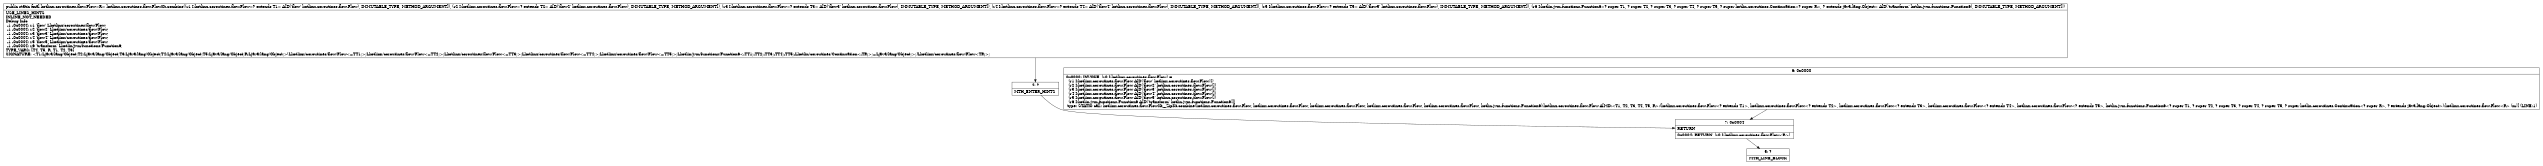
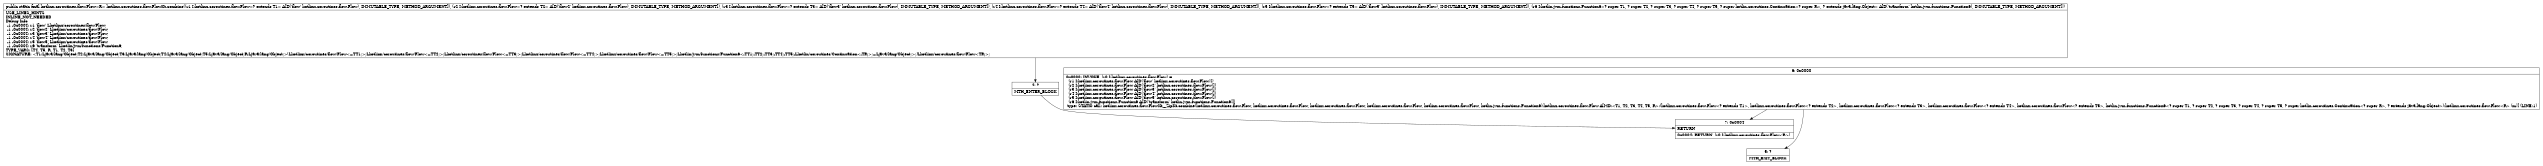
  digraph {
    node [shape=record]
-   n1 [label="{4\:\ ?|MTH_ENTER_HINTS\l}"]
+   n1 [label="{4\:\ ?|MTH_ENTER_BLOCK\l}"]
    n2 [label="{7\:\ 0x0004|RETURN\l|0x0004: RETURN  (r0 I:kotlinx.coroutines.flow.Flow\<R\>) \l}"]
    n3 [label="{6\:\ 0x0000|0x0000: INVOKE  (r0 I:kotlinx.coroutines.flow.Flow) = \l  (r1 I:kotlinx.coroutines.flow.Flow A[D('flow' kotlinx.coroutines.flow.Flow)])\l  (r2 I:kotlinx.coroutines.flow.Flow A[D('flow2' kotlinx.coroutines.flow.Flow)])\l  (r3 I:kotlinx.coroutines.flow.Flow A[D('flow3' kotlinx.coroutines.flow.Flow)])\l  (r4 I:kotlinx.coroutines.flow.Flow A[D('flow4' kotlinx.coroutines.flow.Flow)])\l  (r5 I:kotlinx.coroutines.flow.Flow A[D('flow5' kotlinx.coroutines.flow.Flow)])\l  (r6 I:kotlin.jvm.functions.Function6 A[D('transform' kotlin.jvm.functions.Function6)])\l type: STATIC call: kotlinx.coroutines.flow.FlowKt__ZipKt.combine(kotlinx.coroutines.flow.Flow, kotlinx.coroutines.flow.Flow, kotlinx.coroutines.flow.Flow, kotlinx.coroutines.flow.Flow, kotlinx.coroutines.flow.Flow, kotlin.jvm.functions.Function6):kotlinx.coroutines.flow.Flow A[MD:\<T1, T2, T3, T4, T5, R\>:(kotlinx.coroutines.flow.Flow\<? extends T1\>, kotlinx.coroutines.flow.Flow\<? extends T2\>, kotlinx.coroutines.flow.Flow\<? extends T3\>, kotlinx.coroutines.flow.Flow\<? extends T4\>, kotlinx.coroutines.flow.Flow\<? extends T5\>, kotlin.jvm.functions.Function6\<? super T1, ? super T2, ? super T3, ? super T4, ? super T5, ? super kotlin.coroutines.Continuation\<? super R\>, ? extends java.lang.Object\>):kotlinx.coroutines.flow.Flow\<R\> (m)] (LINE:1)\l}"]
-   n4 [label="{5\:\ ?|MTH_LINE_BLOCK\l}"]
+   n4 [label="{5\:\ ?|MTH_EXIT_BLOCK\l}"]
    n5 [label="{public static final kotlinx.coroutines.flow.Flow\<R\> kotlinx.coroutines.flow.FlowKt.combine((r1 I:kotlinx.coroutines.flow.Flow\<? extends T1\> A[D('flow' kotlinx.coroutines.flow.Flow), IMMUTABLE_TYPE, METHOD_ARGUMENT]), (r2 I:kotlinx.coroutines.flow.Flow\<? extends T2\> A[D('flow2' kotlinx.coroutines.flow.Flow), IMMUTABLE_TYPE, METHOD_ARGUMENT]), (r3 I:kotlinx.coroutines.flow.Flow\<? extends T3\> A[D('flow3' kotlinx.coroutines.flow.Flow), IMMUTABLE_TYPE, METHOD_ARGUMENT]), (r4 I:kotlinx.coroutines.flow.Flow\<? extends T4\> A[D('flow4' kotlinx.coroutines.flow.Flow), IMMUTABLE_TYPE, METHOD_ARGUMENT]), (r5 I:kotlinx.coroutines.flow.Flow\<? extends T5\> A[D('flow5' kotlinx.coroutines.flow.Flow), IMMUTABLE_TYPE, METHOD_ARGUMENT]), (r6 I:kotlin.jvm.functions.Function6\<? super T1, ? super T2, ? super T3, ? super T4, ? super T5, ? super kotlin.coroutines.Continuation\<? super R\>, ? extends java.lang.Object\> A[D('transform' kotlin.jvm.functions.Function6), IMMUTABLE_TYPE, METHOD_ARGUMENT]))  | USE_LINES_HINTS\lINLINE_NOT_NEEDED\lDebug Info:\l  \-1 \-0x0004: r1 'flow' Lkotlinx\/coroutines\/flow\/Flow;\l  \-1 \-0x0004: r2 'flow2' Lkotlinx\/coroutines\/flow\/Flow;\l  \-1 \-0x0004: r3 'flow3' Lkotlinx\/coroutines\/flow\/Flow;\l  \-1 \-0x0004: r4 'flow4' Lkotlinx\/coroutines\/flow\/Flow;\l  \-1 \-0x0004: r5 'flow5' Lkotlinx\/coroutines\/flow\/Flow;\l  \-1 \-0x0004: r6 'transform' Lkotlin\/jvm\/functions\/Function6;\lTYPE_VARS: [T4, T5, R, T1, T2, T3]\lSIGNATURE: \<T1:Ljava\/lang\/Object;T2:Ljava\/lang\/Object;T3:Ljava\/lang\/Object;T4:Ljava\/lang\/Object;T5:Ljava\/lang\/Object;R:Ljava\/lang\/Object;\>(Lkotlinx\/coroutines\/flow\/Flow\<+TT1;\>;Lkotlinx\/coroutines\/flow\/Flow\<+TT2;\>;Lkotlinx\/coroutines\/flow\/Flow\<+TT3;\>;Lkotlinx\/coroutines\/flow\/Flow\<+TT4;\>;Lkotlinx\/coroutines\/flow\/Flow\<+TT5;\>;Lkotlin\/jvm\/functions\/Function6\<\-TT1;\-TT2;\-TT3;\-TT4;\-TT5;\-Lkotlin\/coroutines\/Continuation\<\-TR;\>;+Ljava\/lang\/Object;\>;)Lkotlinx\/coroutines\/flow\/Flow\<TR;\>;\l}"]
    n1 -> n2
-   n2 -> n4
+   n3 -> n4
    n3 -> n2
    n5 -> n1
  }
